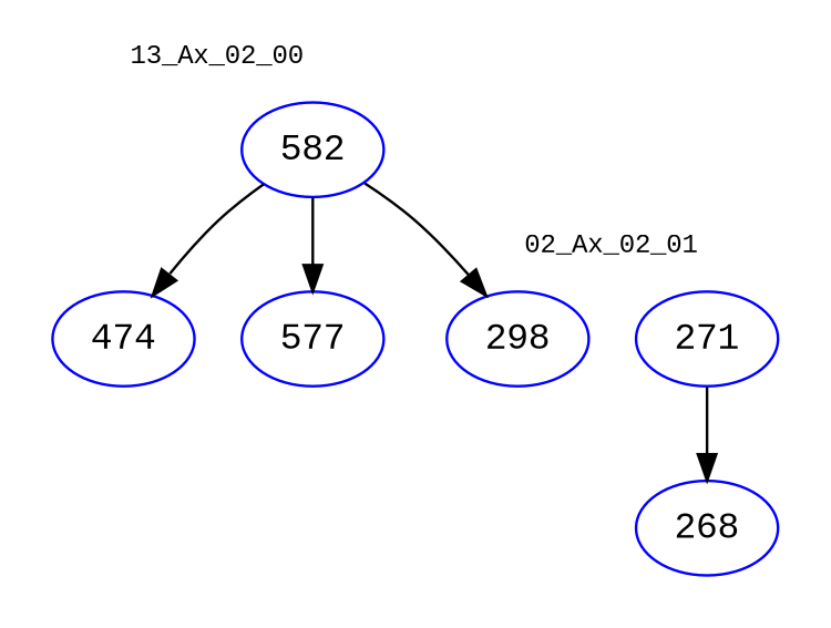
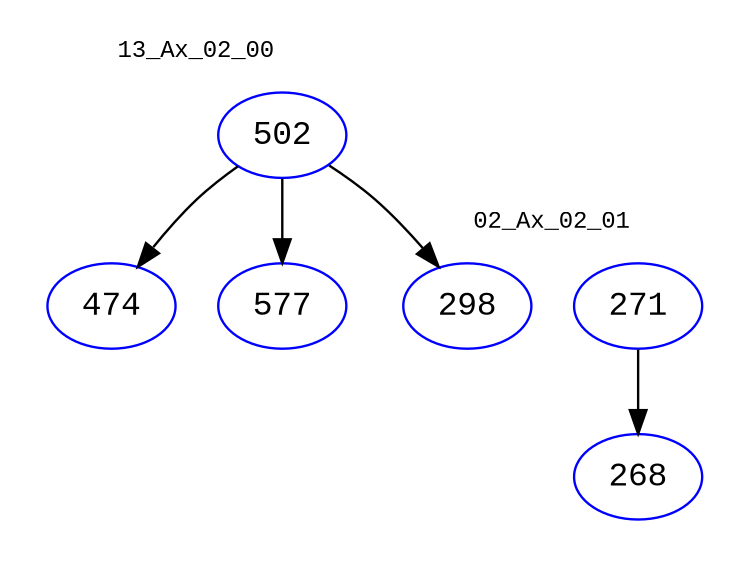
  digraph {
    fontname="Liberation Mono"
    node [color=blue fontname="Liberation Mono"]
    edge [color=black fontname="Liberation Mono"]
    n1 [label=271]
    n2 [label=268]
    n3 [label=298]
-   n4 [label=582]
+   n4 [label=502]
    n5 [label=474]
    n6 [label=577]
    subgraph cluster_1 {
      color=white
      fontsize=10
      label="02_Ax_02_01"
      n1
      n2
      n3
    }
    subgraph cluster_2 {
      color=white
      fontsize=10
      label="13_Ax_02_00"
      n4
      n5
      n6
    }
    n1 -> n2
    n4 -> n3
    n4 -> n5
    n4 -> n6
  }
